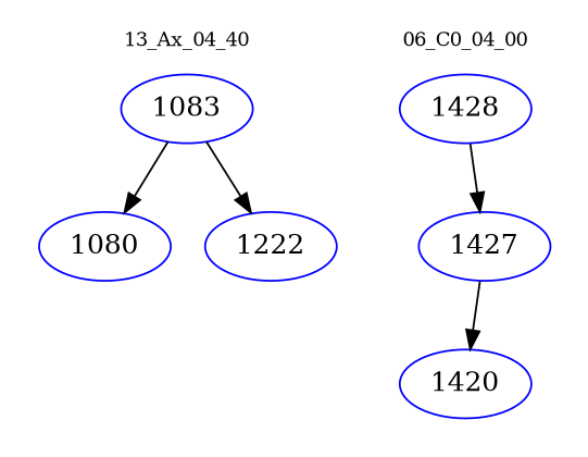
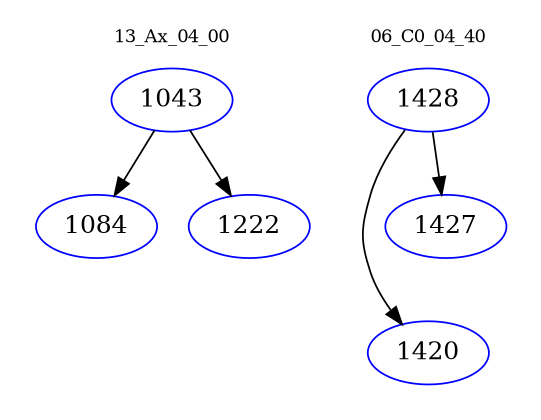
  digraph {
    node [color=blue]
    edge [color=black]
-   n1 [label=1083]
-   n2 [label=1080]
+   n1 [label=1043]
+   n2 [label=1084]
    n3 [label=1222]
    n4 [label=1428]
    n5 [label=1420]
    n6 [label=1427]
    subgraph cluster_1 {
      color=white
      fontsize=10
-     label="13_Ax_04_40"
+     label="13_Ax_04_00"
      n1
      n2
      n3
    }
    subgraph cluster_2 {
      color=white
      fontsize=10
-     label="06_C0_04_00"
+     label="06_C0_04_40"
      n4
      n5
      n6
    }
    n1 -> n2
    n1 -> n3
-   n6 -> n5
+   n4 -> n5
    n4 -> n6
  }
